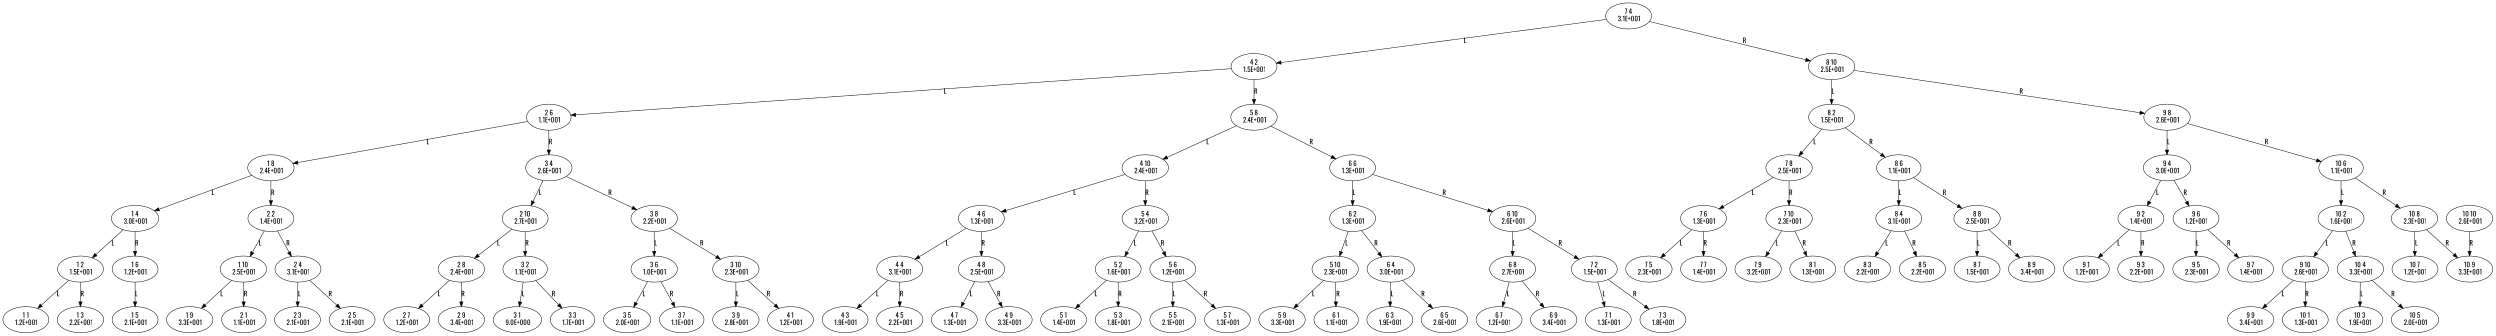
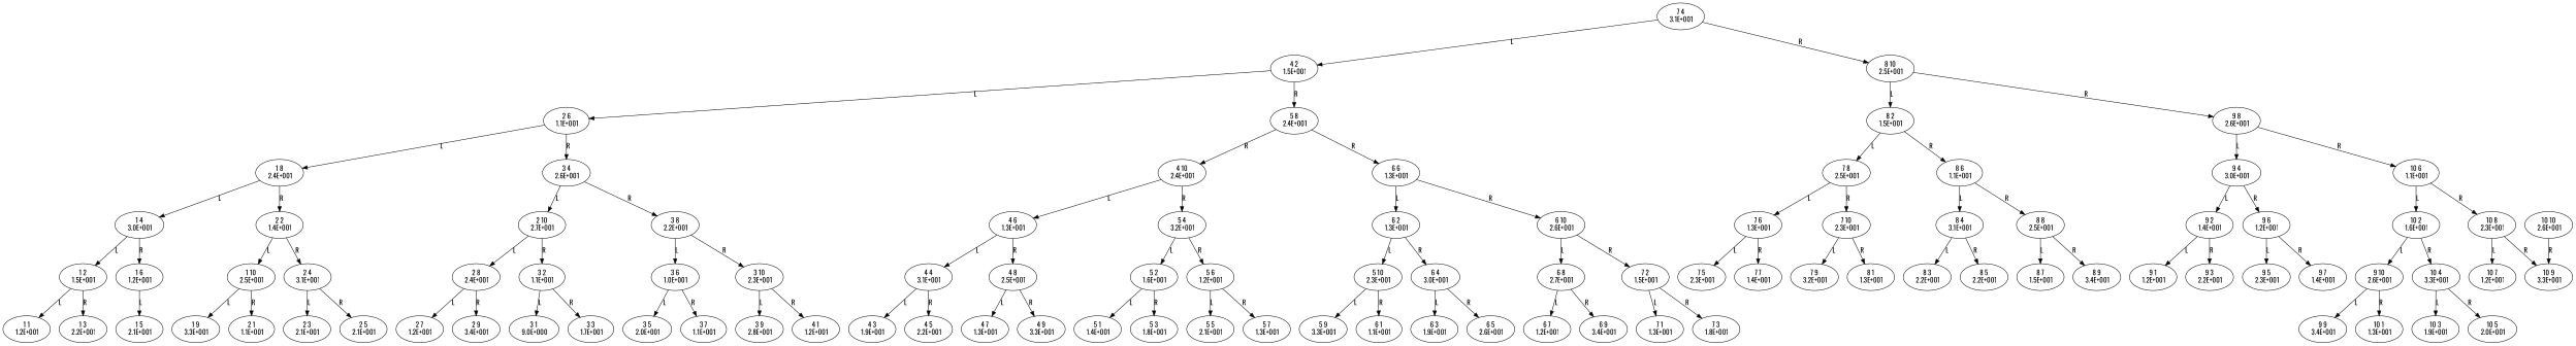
  digraph {
    fontname=Oswald
    node [fontname=Oswald]
    edge [fontname=Oswald]
    n1 [label="7 4\n 3.1E+001"]
    n2 [label="4 2\n 1.5E+001"]
    n3 [label="8 10\n 2.5E+001"]
    n4 [label="2 6\n 1.1E+001"]
    n5 [label="5 8\n 2.4E+001"]
    n6 [label="8 2\n 1.5E+001"]
    n7 [label="9 8\n 2.6E+001"]
    n8 [label="1 8\n 2.4E+001"]
    n9 [label="3 4\n 2.6E+001"]
    n10 [label="4 10\n 2.4E+001"]
    n11 [label="6 6\n 1.3E+001"]
    n12 [label="7 8\n 2.5E+001"]
    n13 [label="8 6\n 1.1E+001"]
    n14 [label="9 4\n 3.0E+001"]
    n15 [label="10 6\n 1.1E+001"]
    n16 [label="7 6\n 1.3E+001"]
    n17 [label="7 10\n 2.3E+001"]
    n18 [label="8 4\n 3.1E+001"]
    n19 [label="8 8\n 2.5E+001"]
    n20 [label="9 2\n 1.4E+001"]
    n21 [label="9 6\n 1.2E+001"]
    n22 [label="10 2\n 1.6E+001"]
    n23 [label="10 8\n 2.3E+001"]
    n24 [label="1 4\n 3.0E+001"]
    n25 [label="2 2\n 1.4E+001"]
    n26 [label="2 10\n 2.7E+001"]
    n27 [label="3 8\n 2.2E+001"]
    n28 [label="4 6\n 1.3E+001"]
    n29 [label="5 4\n 3.2E+001"]
    n30 [label="6 2\n 1.3E+001"]
    n31 [label="6 10\n 2.6E+001"]
    n32 [label="4 4\n 3.1E+001"]
    n33 [label="4 8\n 2.5E+001"]
    n34 [label="5 2\n 1.6E+001"]
    n35 [label="5 6\n 1.2E+001"]
    n36 [label="5 10\n 2.3E+001"]
    n37 [label="6 4\n 3.0E+001"]
    n38 [label="6 8\n 2.7E+001"]
    n39 [label="7 2\n 1.5E+001"]
    n40 [label="1 2\n 1.5E+001"]
    n41 [label="1 6\n 1.2E+001"]
    n42 [label="1 10\n 2.5E+001"]
    n43 [label="2 4\n 3.1E+001"]
    n44 [label="2 8\n 2.4E+001"]
    n45 [label="3 2\n 1.1E+001"]
    n46 [label="3 6\n 1.0E+001"]
    n47 [label="3 10\n 2.3E+001"]
    n48 [label="9 1\n 1.2E+001"]
    n49 [label="9 3\n 2.2E+001"]
    n50 [label="9 5\n 2.3E+001"]
    n51 [label="9 7\n 1.4E+001"]
    n52 [label="9 10\n 2.6E+001"]
    n53 [label="10 4\n 3.3E+001"]
    n54 [label="10 7\n 1.2E+001"]
    n55 [label="10 9\n 3.3E+001"]
    n56 [label="7 5\n 2.3E+001"]
    n57 [label="7 7\n 1.4E+001"]
    n58 [label="7 9\n 3.2E+001"]
    n59 [label="8 1\n 1.3E+001"]
    n60 [label="8 3\n 2.2E+001"]
    n61 [label="8 5\n 2.2E+001"]
    n62 [label="8 7\n 1.5E+001"]
    n63 [label="8 9\n 3.4E+001"]
    n64 [label="9 9\n 3.4E+001"]
    n65 [label="10 1\n 1.3E+001"]
    n66 [label="10 3\n 1.9E+001"]
    n67 [label="10 5\n 2.0E+001"]
    n68 [label="2 7\n 1.2E+001"]
    n69 [label="2 9\n 3.4E+001"]
    n70 [label="3 1\n 9.0E+000"]
    n71 [label="3 3\n 1.7E+001"]
    n72 [label="3 5\n 2.0E+001"]
    n73 [label="3 7\n 1.1E+001"]
    n74 [label="3 9\n 2.8E+001"]
    n75 [label="4 1\n 1.2E+001"]
    n76 [label="1 1\n 1.2E+001"]
    n77 [label="1 3\n 2.2E+001"]
    n78 [label="1 5\n 2.1E+001"]
    n79 [label="1 9\n 3.3E+001"]
    n80 [label="2 1\n 1.1E+001"]
    n81 [label="2 3\n 2.1E+001"]
    n82 [label="2 5\n 2.1E+001"]
    n83 [label="5 9\n 3.3E+001"]
    n84 [label="6 1\n 1.1E+001"]
    n85 [label="6 3\n 1.9E+001"]
    n86 [label="6 5\n 2.6E+001"]
    n87 [label="6 7\n 1.2E+001"]
    n88 [label="6 9\n 3.4E+001"]
    n89 [label="7 1\n 1.3E+001"]
    n90 [label="7 3\n 1.8E+001"]
    n91 [label="4 3\n 1.9E+001"]
    n92 [label="4 5\n 2.2E+001"]
    n93 [label="4 7\n 1.3E+001"]
    n94 [label="4 9\n 3.3E+001"]
    n95 [label="5 1\n 1.4E+001"]
    n96 [label="5 3\n 1.8E+001"]
    n97 [label="5 5\n 2.1E+001"]
    n98 [label="5 7\n 1.3E+001"]
    n99 [label="10 10\n 2.6E+001"]
    n1 -> n2 [label=L]
    n1 -> n3 [label=R]
    n2 -> n4 [label=L]
    n2 -> n5 [label=R]
    n3 -> n6 [label=L]
    n3 -> n7 [label=R]
    n4 -> n8 [label=L]
    n4 -> n9 [label=R]
-   n5 -> n10 [label=L]
+   n5 -> n10 [label=R]
    n5 -> n11 [label=R]
    n6 -> n12 [label=L]
    n6 -> n13 [label=R]
    n7 -> n14 [label=L]
    n7 -> n15 [label=R]
    n8 -> n24 [label=L]
    n8 -> n25 [label=R]
    n9 -> n26 [label=L]
    n9 -> n27 [label=R]
    n10 -> n28 [label=L]
    n10 -> n29 [label=R]
    n11 -> n30 [label=L]
    n11 -> n31 [label=R]
    n12 -> n16 [label=L]
    n12 -> n17 [label=R]
    n13 -> n18 [label=L]
    n13 -> n19 [label=R]
    n14 -> n20 [label=L]
    n14 -> n21 [label=R]
    n15 -> n22 [label=L]
    n15 -> n23 [label=R]
    n16 -> n56 [label=L]
    n16 -> n57 [label=R]
    n17 -> n58 [label=L]
    n17 -> n59 [label=R]
    n18 -> n60 [label=L]
    n18 -> n61 [label=R]
    n19 -> n62 [label=L]
    n19 -> n63 [label=R]
    n20 -> n48 [label=L]
    n20 -> n49 [label=R]
    n21 -> n50 [label=L]
    n21 -> n51 [label=R]
    n22 -> n52 [label=L]
    n22 -> n53 [label=R]
    n23 -> n54 [label=L]
    n23 -> n55 [label=R]
    n24 -> n40 [label=L]
    n24 -> n41 [label=R]
    n25 -> n42 [label=L]
    n25 -> n43 [label=R]
    n26 -> n44 [label=L]
    n26 -> n45 [label=R]
    n27 -> n46 [label=L]
    n27 -> n47 [label=R]
    n28 -> n32 [label=L]
    n28 -> n33 [label=R]
    n29 -> n34 [label=L]
    n29 -> n35 [label=R]
    n30 -> n36 [label=L]
    n30 -> n37 [label=R]
    n31 -> n38 [label=L]
    n31 -> n39 [label=R]
    n32 -> n91 [label=L]
    n32 -> n92 [label=R]
    n33 -> n93 [label=L]
    n33 -> n94 [label=R]
    n34 -> n95 [label=L]
    n34 -> n96 [label=R]
    n35 -> n97 [label=L]
    n35 -> n98 [label=R]
    n36 -> n83 [label=L]
    n36 -> n84 [label=R]
    n37 -> n85 [label=L]
    n37 -> n86 [label=R]
    n38 -> n87 [label=L]
    n38 -> n88 [label=R]
    n39 -> n89 [label=L]
    n39 -> n90 [label=R]
    n40 -> n76 [label=L]
    n40 -> n77 [label=R]
    n41 -> n78 [label=L]
    n42 -> n79 [label=L]
    n42 -> n80 [label=R]
    n43 -> n81 [label=L]
    n43 -> n82 [label=R]
    n44 -> n68 [label=L]
    n44 -> n69 [label=R]
    n45 -> n70 [label=L]
    n45 -> n71 [label=R]
    n46 -> n72 [label=L]
    n46 -> n73 [label=R]
    n47 -> n74 [label=L]
    n47 -> n75 [label=R]
    n52 -> n64 [label=L]
    n52 -> n65 [label=R]
    n53 -> n66 [label=L]
    n53 -> n67 [label=R]
    n99 -> n55 [label=R]
  }
